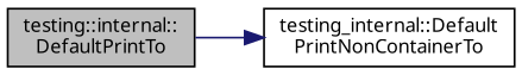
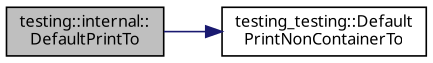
  digraph {
    rankdir=LR
    fontname="Noto Sans"
    node [color=black fontname="Noto Sans" fontsize=10 shape=record style=filled]
    n1 [fillcolor=grey75 fontcolor=black height=0.2 label="testing::internal::\lDefaultPrintTo" width=0.4]
-   n2 [fillcolor=white height=0.2 label="testing_internal::Default\lPrintNonContainerTo" width=0.4]
+   n2 [fillcolor=white height=0.2 label="testing_testing::Default\lPrintNonContainerTo" width=0.4]
    n1 -> n2 [color=midnightblue fontname="Noto Sans" fontsize=10 labelfontname=Helvetica labelfontsize=10 style=solid]
  }
